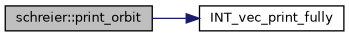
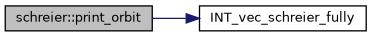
  digraph {
    rankdir=LR
    node [color=black fontname=Helvetica fontsize=10 shape=record style=filled]
    n1 [fillcolor=grey75 fontcolor=black height=0.2 label="schreier::print_orbit" width=0.4]
-   n2 [fillcolor=white height=0.2 label=INT_vec_print_fully width=0.4]
+   n2 [fillcolor=white height=0.2 label=INT_vec_schreier_fully width=0.4]
    n1 -> n2 [color=midnightblue fontname=Helvetica fontsize=10 labelfontname=Helvetica labelfontsize=10 style=solid]
  }
